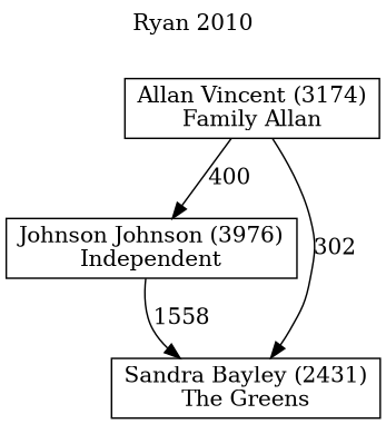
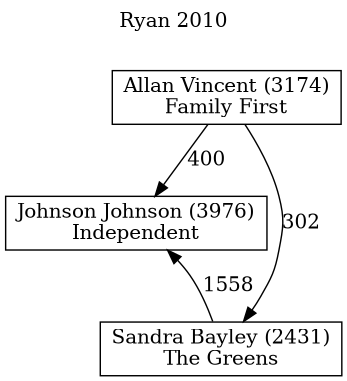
  digraph {
    label="Ryan 2010"
    labelloc=t
    mclimit=10
    node [shape=box]
-   n1 [label="Allan Vincent (3174)\nFamily Allan"]
+   n1 [label="Allan Vincent (3174)\nFamily First"]
    n2 [label="Johnson Johnson (3976)\nIndependent"]
    n3 [label="Sandra Bayley (2431)\nThe Greens"]
    n1 -> n2 [label=400]
    n1 -> n3 [label=302]
-   n2 -> n3 [label=1558]
+   n3 -> n2 [label=1558]
  }
